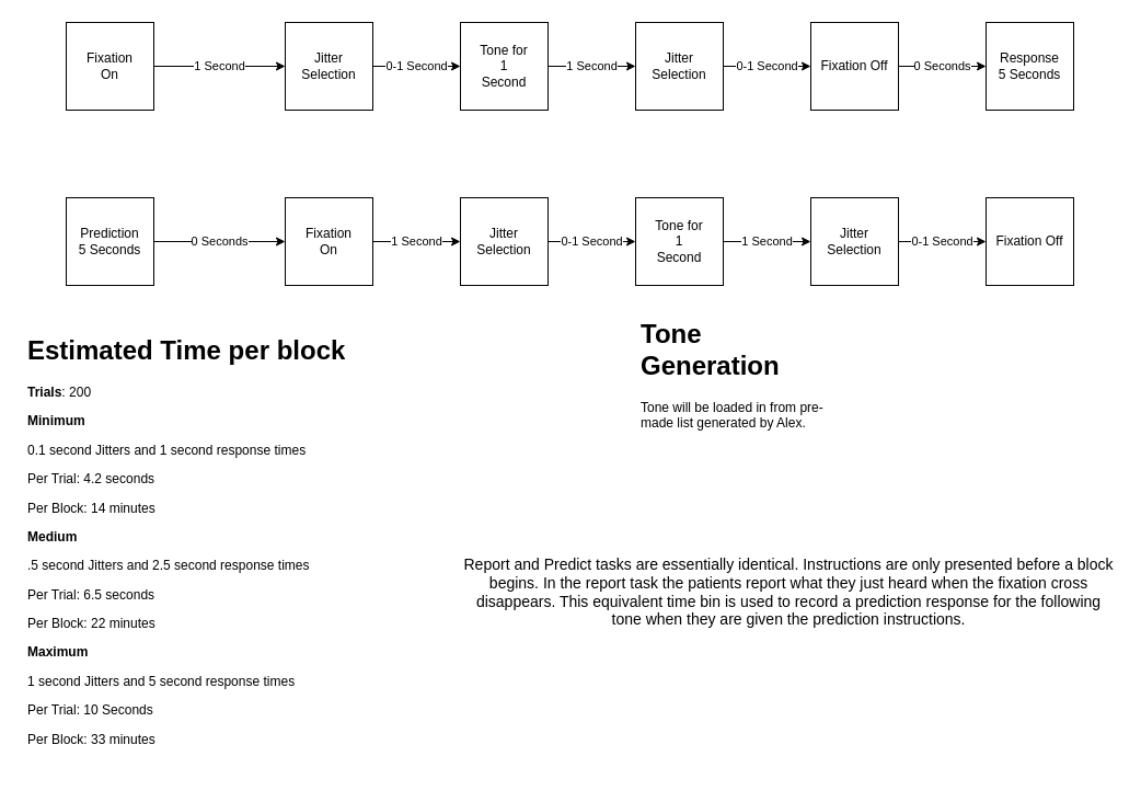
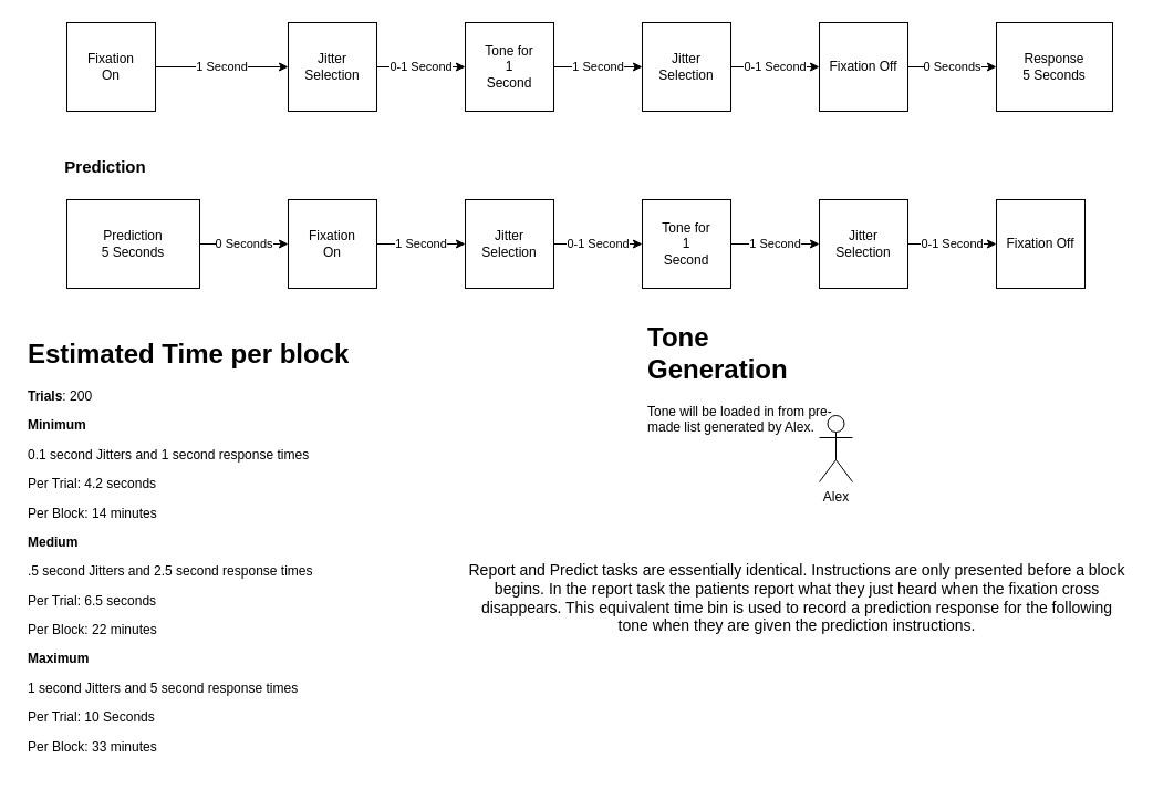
  <mxCell id="0" />
  <mxCell id="1" parent="0" />
  <mxCell id="2" value="&lt;font style=&quot;font-size: 11px&quot;&gt;1 Second&lt;/font&gt;" style="edgeStyle=orthogonalEdgeStyle;rounded=0;orthogonalLoop=1;jettySize=auto;html=1;" edge="1" parent="1" source="3" target="5"><mxGeometry relative="1" as="geometry" /></mxCell>
  <mxCell id="3" value="&lt;div&gt;Fixation&lt;/div&gt;&lt;div&gt;On&lt;br&gt;&lt;/div&gt;" style="whiteSpace=wrap;html=1;aspect=fixed;" vertex="1" parent="1"><mxGeometry x="60" y="20" width="80" height="80" as="geometry" /></mxCell>
  <mxCell id="4" value="0-1 Second" style="edgeStyle=orthogonalEdgeStyle;rounded=0;orthogonalLoop=1;jettySize=auto;html=1;" edge="1" parent="1" source="5" target="7"><mxGeometry relative="1" as="geometry" /></mxCell>
  <mxCell id="5" value="Jitter Selection" style="whiteSpace=wrap;html=1;aspect=fixed;" vertex="1" parent="1"><mxGeometry x="260" y="20" width="80" height="80" as="geometry" /></mxCell>
  <mxCell id="6" value="1 Second" style="edgeStyle=orthogonalEdgeStyle;rounded=0;orthogonalLoop=1;jettySize=auto;html=1;" edge="1" parent="1" source="7" target="9"><mxGeometry relative="1" as="geometry" /></mxCell>
  <mxCell id="7" value="&lt;div&gt;Tone for&lt;br&gt;&lt;/div&gt;&lt;div&gt;1&lt;/div&gt;&lt;div&gt;Second&lt;br&gt;&lt;/div&gt;" style="whiteSpace=wrap;html=1;aspect=fixed;" vertex="1" parent="1"><mxGeometry x="420" y="20" width="80" height="80" as="geometry" /></mxCell>
  <mxCell id="8" value="0-1 Second" style="edgeStyle=orthogonalEdgeStyle;rounded=0;orthogonalLoop=1;jettySize=auto;html=1;" edge="1" parent="1" source="9" target="11"><mxGeometry relative="1" as="geometry" /></mxCell>
  <mxCell id="9" value="Jitter Selection" style="whiteSpace=wrap;html=1;aspect=fixed;" vertex="1" parent="1"><mxGeometry x="580" y="20" width="80" height="80" as="geometry" /></mxCell>
  <mxCell id="10" value="0 Seconds" style="edgeStyle=orthogonalEdgeStyle;rounded=0;orthogonalLoop=1;jettySize=auto;html=1;" edge="1" parent="1" source="11" target="12"><mxGeometry relative="1" as="geometry" /></mxCell>
  <mxCell id="11" value="Fixation Off" style="whiteSpace=wrap;html=1;aspect=fixed;" vertex="1" parent="1"><mxGeometry x="740" y="20" width="80" height="80" as="geometry" /></mxCell>
- <mxCell id="12" value="&lt;div&gt;Response&lt;/div&gt;5 Seconds" style="whiteSpace=wrap;html=1;aspect=fixed;" vertex="1" parent="1"><mxGeometry x="900" y="20" width="80" height="80" as="geometry" /></mxCell>
+ <mxCell id="12" value="&lt;div&gt;Response&lt;/div&gt;5 Seconds" style="whiteSpace=wrap;html=1;aspect=fixed;" vertex="1" parent="1"><mxGeometry x="900" y="20" width="105" height="80" as="geometry" /></mxCell>
  <mxCell id="13" value="&lt;font style=&quot;font-size: 11px&quot;&gt;1 Second&lt;/font&gt;" style="edgeStyle=orthogonalEdgeStyle;rounded=0;orthogonalLoop=1;jettySize=auto;html=1;" edge="1" parent="1" source="14" target="16"><mxGeometry relative="1" as="geometry" /></mxCell>
  <mxCell id="14" value="&lt;div&gt;Fixation&lt;/div&gt;&lt;div&gt;On&lt;br&gt;&lt;/div&gt;" style="whiteSpace=wrap;html=1;aspect=fixed;" vertex="1" parent="1"><mxGeometry x="260" y="180" width="80" height="80" as="geometry" /></mxCell>
  <mxCell id="15" value="0-1 Second" style="edgeStyle=orthogonalEdgeStyle;rounded=0;orthogonalLoop=1;jettySize=auto;html=1;" edge="1" parent="1" source="16" target="18"><mxGeometry relative="1" as="geometry" /></mxCell>
  <mxCell id="16" value="&lt;div&gt;Jitter&lt;/div&gt;&lt;div&gt;Selection&lt;br&gt;&lt;/div&gt;" style="whiteSpace=wrap;html=1;aspect=fixed;" vertex="1" parent="1"><mxGeometry x="420" y="180" width="80" height="80" as="geometry" /></mxCell>
  <mxCell id="17" value="1 Second" style="edgeStyle=orthogonalEdgeStyle;rounded=0;orthogonalLoop=1;jettySize=auto;html=1;" edge="1" parent="1" source="18" target="20"><mxGeometry relative="1" as="geometry" /></mxCell>
  <mxCell id="18" value="&lt;div&gt;Tone for&lt;br&gt;&lt;/div&gt;&lt;div&gt;1&lt;/div&gt;&lt;div&gt;Second&lt;br&gt;&lt;/div&gt;" style="whiteSpace=wrap;html=1;aspect=fixed;" vertex="1" parent="1"><mxGeometry x="580" y="180" width="80" height="80" as="geometry" /></mxCell>
  <mxCell id="19" value="0-1 Second" style="edgeStyle=orthogonalEdgeStyle;rounded=0;orthogonalLoop=1;jettySize=auto;html=1;" edge="1" parent="1" source="20" target="21"><mxGeometry relative="1" as="geometry" /></mxCell>
  <mxCell id="20" value="Jitter Selection" style="whiteSpace=wrap;html=1;aspect=fixed;" vertex="1" parent="1"><mxGeometry x="740" y="180" width="80" height="80" as="geometry" /></mxCell>
  <mxCell id="21" value="Fixation Off" style="whiteSpace=wrap;html=1;aspect=fixed;" vertex="1" parent="1"><mxGeometry x="900" y="180" width="80" height="80" as="geometry" /></mxCell>
  <mxCell id="22" value="0 Seconds" style="edgeStyle=orthogonalEdgeStyle;rounded=0;orthogonalLoop=1;jettySize=auto;html=1;" edge="1" parent="1" source="23" target="14"><mxGeometry relative="1" as="geometry" /></mxCell>
- <mxCell id="23" value="&lt;div&gt;Prediction&lt;/div&gt;&lt;div&gt;5 Seconds&lt;br&gt;&lt;/div&gt;" style="whiteSpace=wrap;html=1;aspect=fixed;" vertex="1" parent="1"><mxGeometry x="60" y="180" width="80" height="80" as="geometry" /></mxCell>
+ <mxCell id="23" value="&lt;div&gt;Prediction&lt;/div&gt;&lt;div&gt;5 Seconds&lt;br&gt;&lt;/div&gt;" style="whiteSpace=wrap;html=1;aspect=fixed;" vertex="1" parent="1"><mxGeometry x="60" y="180" width="120" height="80" as="geometry" /></mxCell>
+ <mxCell id="24" value="&lt;b&gt;&lt;font style=&quot;font-size: 15px&quot;&gt;Prediction&lt;/font&gt;&lt;/b&gt;" style="text;html=1;strokeColor=none;fillColor=none;align=center;verticalAlign=middle;whiteSpace=wrap;rounded=0;" vertex="1" parent="1"><mxGeometry x="70" y="140" width="50" height="20" as="geometry" /></mxCell>
  <mxCell id="25" value="&lt;h1&gt;Tone Generation&lt;br&gt;&lt;/h1&gt;&lt;p&gt;Tone will be loaded in from pre-made list generated by Alex.&lt;br&gt;&lt;/p&gt;" style="text;html=1;strokeColor=none;fillColor=none;spacing=5;spacingTop=-20;whiteSpace=wrap;overflow=hidden;rounded=0;" vertex="1" parent="1"><mxGeometry x="580" y="285" width="190" height="160" as="geometry" /></mxCell>
+ <mxCell id="26" value="Alex" style="shape=umlActor;verticalLabelPosition=bottom;labelBackgroundColor=#ffffff;verticalAlign=top;html=1;outlineConnect=0;" vertex="1" parent="1"><mxGeometry x="740" y="375" width="30" height="60" as="geometry" /></mxCell>
  <mxCell id="27" value="&lt;font style=&quot;font-size: 14px&quot;&gt;Report and Predict tasks are essentially identical. Instructions are only presented before a block begins. In the report task the patients report what they just heard when the fixation cross disappears. This equivalent time bin is used to record a prediction response for the following tone when they are given the prediction instructions. &lt;/font&gt;" style="text;html=1;strokeColor=none;fillColor=none;align=center;verticalAlign=middle;whiteSpace=wrap;rounded=0;" vertex="1" parent="1"><mxGeometry x="420" y="530" width="600" height="20" as="geometry" /></mxCell>
  <mxCell id="28" value="&lt;h1&gt;Estimated Time per block&lt;/h1&gt;&lt;div&gt;&lt;b&gt;Trials&lt;/b&gt;: 200 &lt;br&gt;&lt;/div&gt;&lt;p&gt;&lt;b&gt;Minimum&lt;/b&gt; &lt;br&gt;&lt;/p&gt;&lt;p&gt;0.1 second Jitters and 1 second response times&lt;br&gt;&lt;/p&gt;&lt;p&gt; &lt;/p&gt;&lt;p&gt;Per Trial: 4.2 seconds&lt;br&gt;&lt;/p&gt;Per Block: 14 minutes&lt;p&gt;&lt;b&gt;Medium&lt;/b&gt;&lt;/p&gt;&lt;p&gt;.5 second Jitters and 2.5 second response times&lt;/p&gt;&lt;p&gt;Per Trial: 6.5 seconds&lt;br&gt;&lt;/p&gt;&lt;p&gt;Per Block: 22 minutes&lt;br&gt;&lt;/p&gt;&lt;p&gt;&lt;b&gt;Maximum&lt;/b&gt;&lt;/p&gt;&lt;p&gt;1 second Jitters and 5 second response times&lt;/p&gt;&lt;p&gt;Per Trial: 10 Seconds&lt;br&gt;&lt;/p&gt;&lt;p&gt;Per Block: 33 minutes&lt;br&gt;&lt;/p&gt;" style="text;html=1;strokeColor=none;fillColor=none;spacing=5;spacingTop=-20;whiteSpace=wrap;overflow=hidden;rounded=0;" vertex="1" parent="1"><mxGeometry y="300" width="320" height="410" as="geometry" x="20" /></mxCell>
